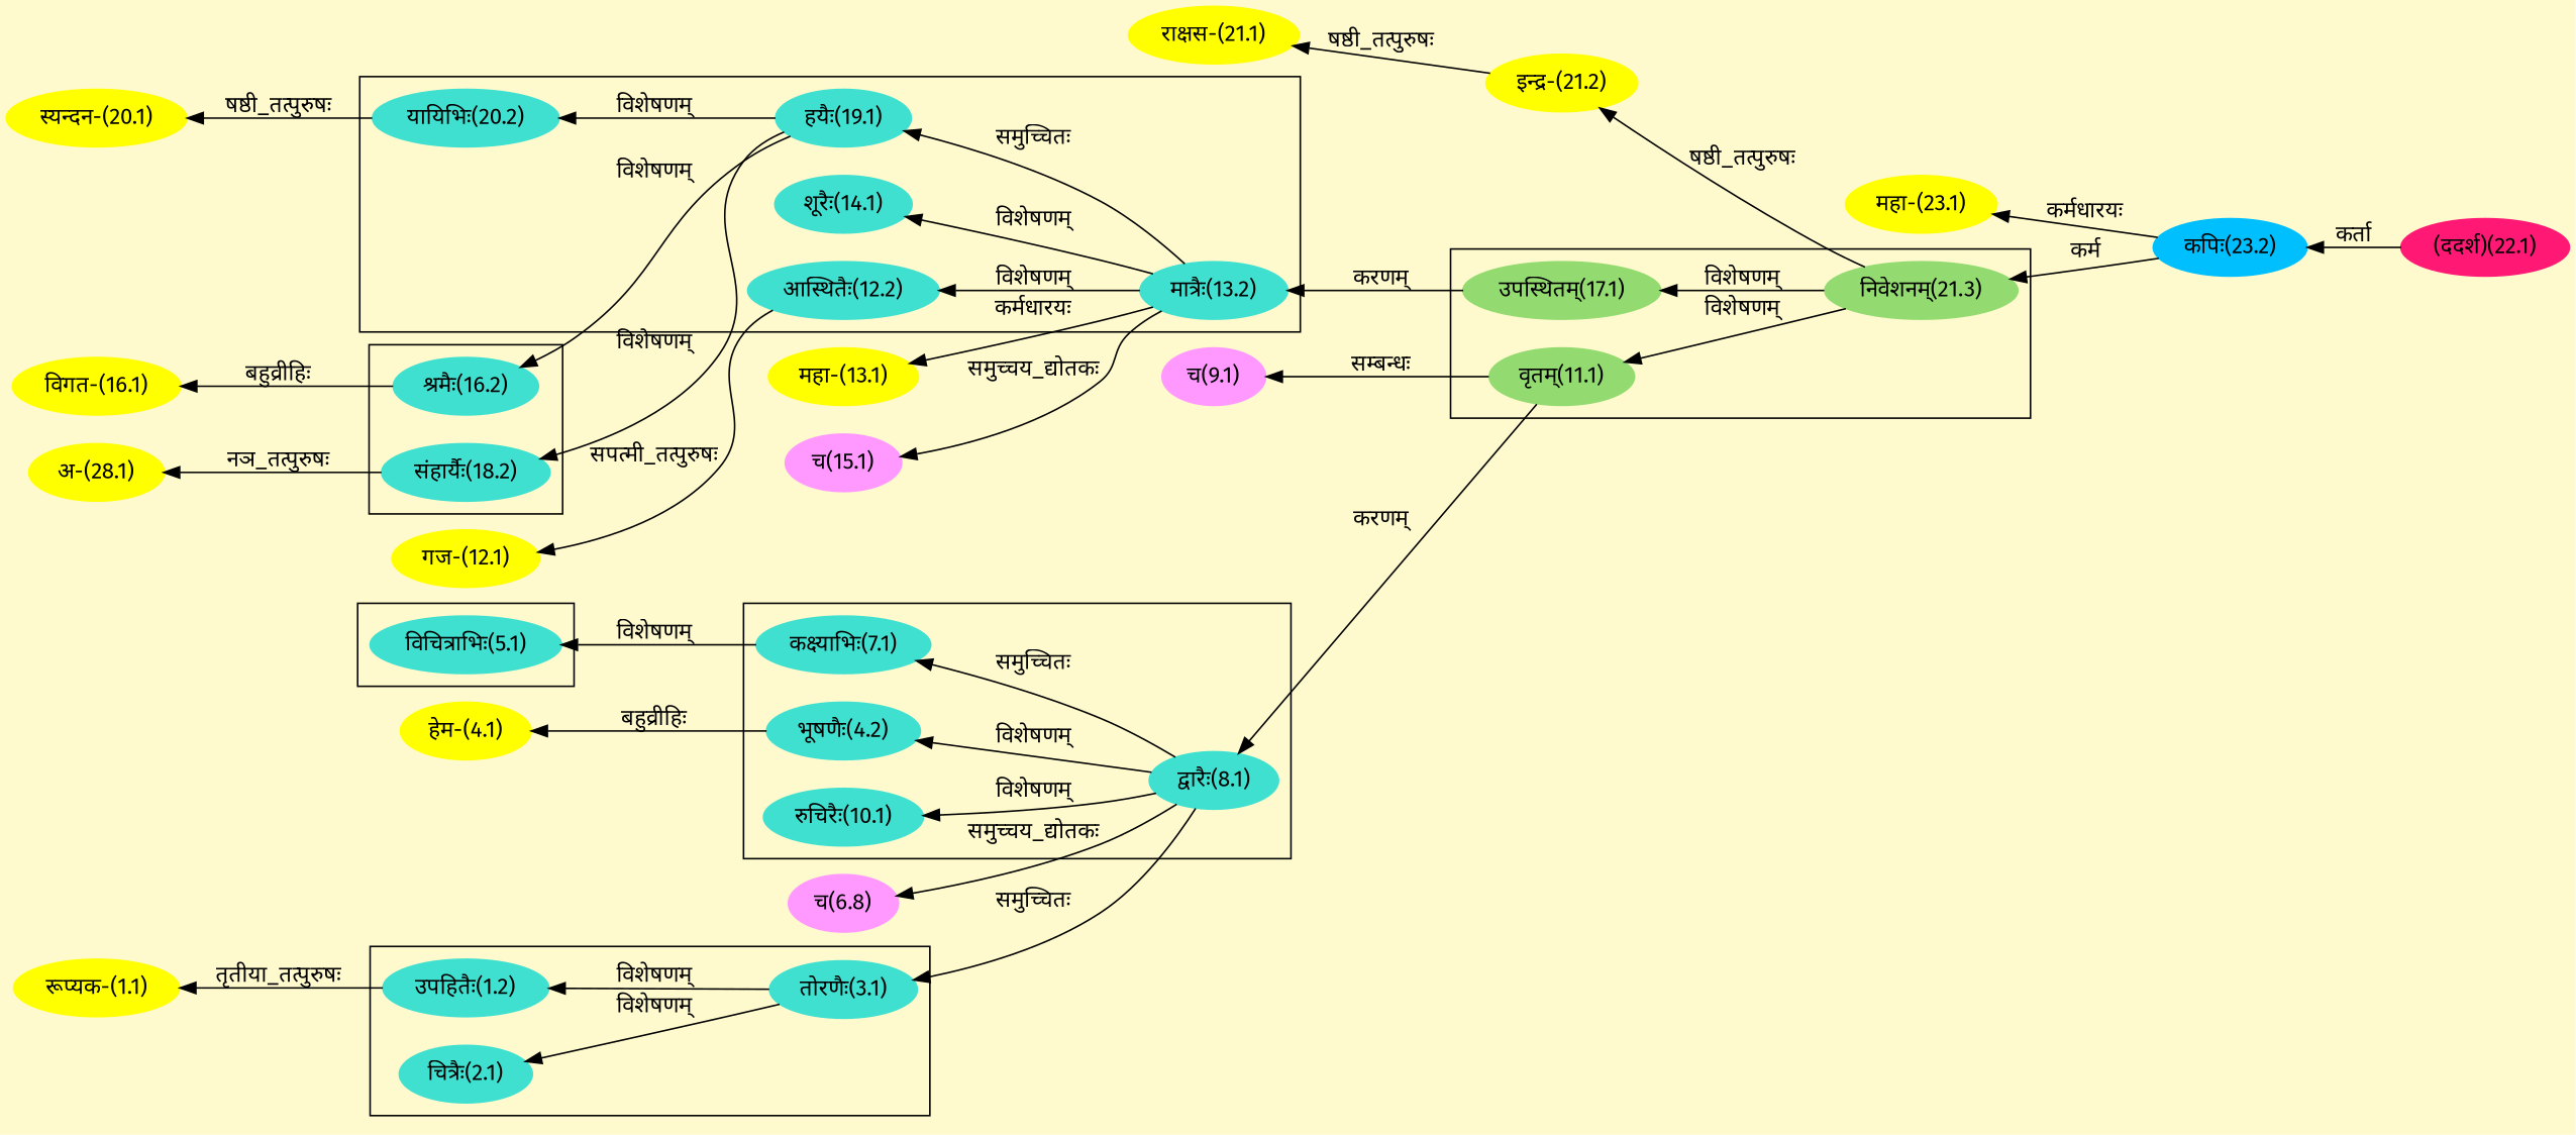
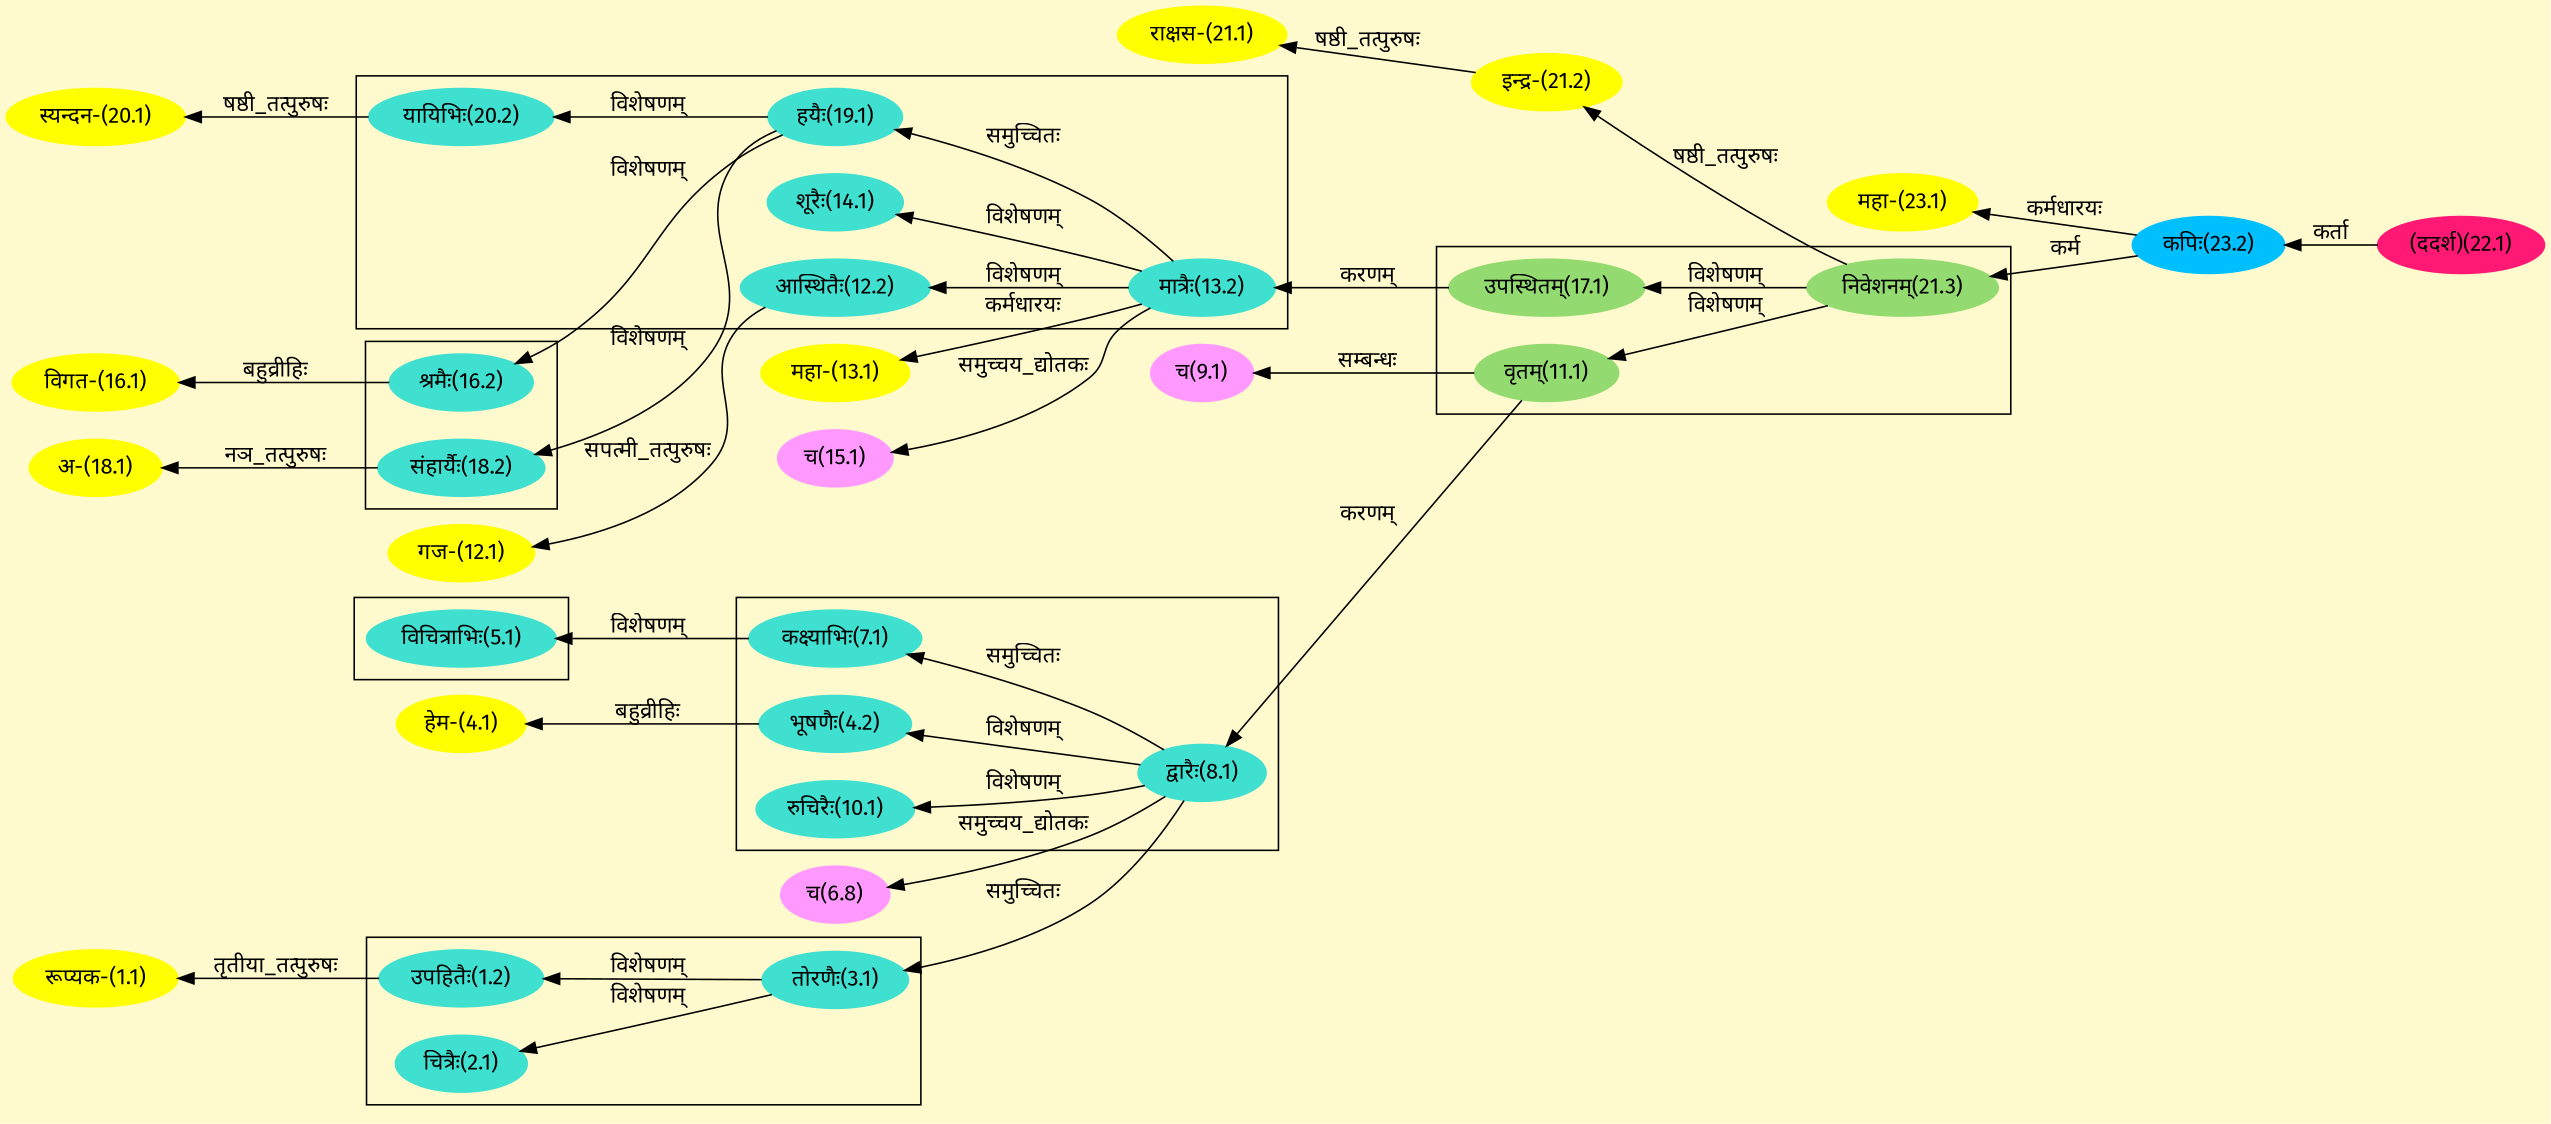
  digraph {
    bgcolor=lemonchiffon1
    compound=true
    fontname="Fira Sans"
    rankdir=LR
    node [color="#40E0D0" fontname="Fira Sans" style=filled]
    edge [dir=back fontname="Fira Sans"]
    n1 [label="उपहितैः(1.2)"]
    n2 [label="तोरणैः(3.1)"]
    n3 [label="चित्रैः(2.1)"]
    n4 [label="द्वारैः(8.1)"]
    n5 [label="भूषणैः(4.2)"]
    n6 [label="कक्ष्याभिः(7.1)"]
    n7 [label="रुचिरैः(10.1)"]
    n8 [label="विचित्राभिः(5.1)"]
    n9 [color="#93DB70" label="वृतम्(11.1)"]
    n10 [color="#93DB70" label="निवेशनम्(21.3)"]
    n11 [color="#93DB70" label="उपस्थितम्(17.1)"]
    n12 [label="आस्थितैः(12.2)"]
    n13 [label="मात्रैः(13.2)"]
    n14 [label="शूरैः(14.1)"]
    n15 [label="हयैः(19.1)"]
    n16 [label="यायिभिः(20.2)"]
    n17 [label="श्रमैः(16.2)"]
    n18 [label="संहार्यैः(18.2)"]
    n19 [color="#00BFFF" label="कपिः(23.2)"]
    n20 [color="#FF1975" label="(ददर्श)(22.1)"]
    n21 [color="#FFFF00" label="रूप्यक-(1.1)"]
    n22 [color="#FFFF00" label="हेम-(4.1)"]
    n23 [color="#FF99FF" label="च(6.8)"]
    n24 [color="#FF99FF" label="च(9.1)"]
    n25 [color="#FFFF00" label="गज-(12.1)"]
    n26 [color="#FFFF00" label="महा-(13.1)"]
    n27 [color="#FF99FF" label="च(15.1)"]
    n28 [color="#FFFF00" label="विगत-(16.1)"]
-   n29 [color="#FFFF00" label="अ-(28.1)"]
+   n29 [color="#FFFF00" label="अ-(18.1)"]
    n30 [color="#FFFF00" label="स्यन्दन-(20.1)"]
    n31 [color="#FFFF00" label="राक्षस-(21.1)"]
    n32 [color="#FFFF00" label="इन्द्र-(21.2)"]
    n33 [color="#FFFF00" label="महा-(23.1)"]
    subgraph cluster_1 {
      n1
      n2
      n3
    }
    subgraph cluster_2 {
      n4
      n5
      n6
      n7
    }
    subgraph cluster_3 {
      n8
    }
    subgraph cluster_4 {
      n9
      n10
      n11
    }
    subgraph cluster_5 {
      n12
      n13
      n14
      n15
      n16
    }
    subgraph cluster_6 {
      n17
      n18
    }
    n1 -> n2 [label="विशेषणम्"]
    n2 -> n4 [label="समुच्चितः"]
    n3 -> n2 [label="विशेषणम्"]
    n4 -> n9 [label="करणम्"]
    n5 -> n4 [label="विशेषणम्"]
    n6 -> n4 [label="समुच्चितः"]
    n7 -> n4 [label="विशेषणम्"]
    n8 -> n6 [label="विशेषणम्"]
    n9 -> n10 [label="विशेषणम्"]
    n10 -> n19 [label="कर्म"]
    n11 -> n10 [label="विशेषणम्"]
    n12 -> n13 [label="विशेषणम्"]
    n13 -> n11 [label="करणम्"]
    n14 -> n13 [label="विशेषणम्"]
    n15 -> n13 [label="समुच्चितः"]
    n16 -> n15 [label="विशेषणम्"]
    n17 -> n15 [label="विशेषणम्"]
    n18 -> n15 [label="विशेषणम्"]
    n19 -> n20 [label="कर्ता"]
    n21 -> n1 [label="तृतीया_तत्पुरुषः"]
    n22 -> n5 [label="बहुव्रीहिः"]
    n23 -> n4 [label="समुच्चय_द्योतकः"]
    n24 -> n9 [label="सम्बन्धः"]
    n25 -> n12 [label="सपत्मी_तत्पुरुषः"]
    n26 -> n13 [label="कर्मधारयः"]
    n27 -> n13 [label="समुच्चय_द्योतकः"]
    n28 -> n17 [label="बहुव्रीहिः"]
    n29 -> n18 [label="नञ_तत्पुरुषः"]
    n30 -> n16 [label="षष्ठी_तत्पुरुषः"]
    n31 -> n32 [label="षष्ठी_तत्पुरुषः"]
    n32 -> n10 [label="षष्ठी_तत्पुरुषः"]
    n33 -> n19 [label="कर्मधारयः"]
  }
